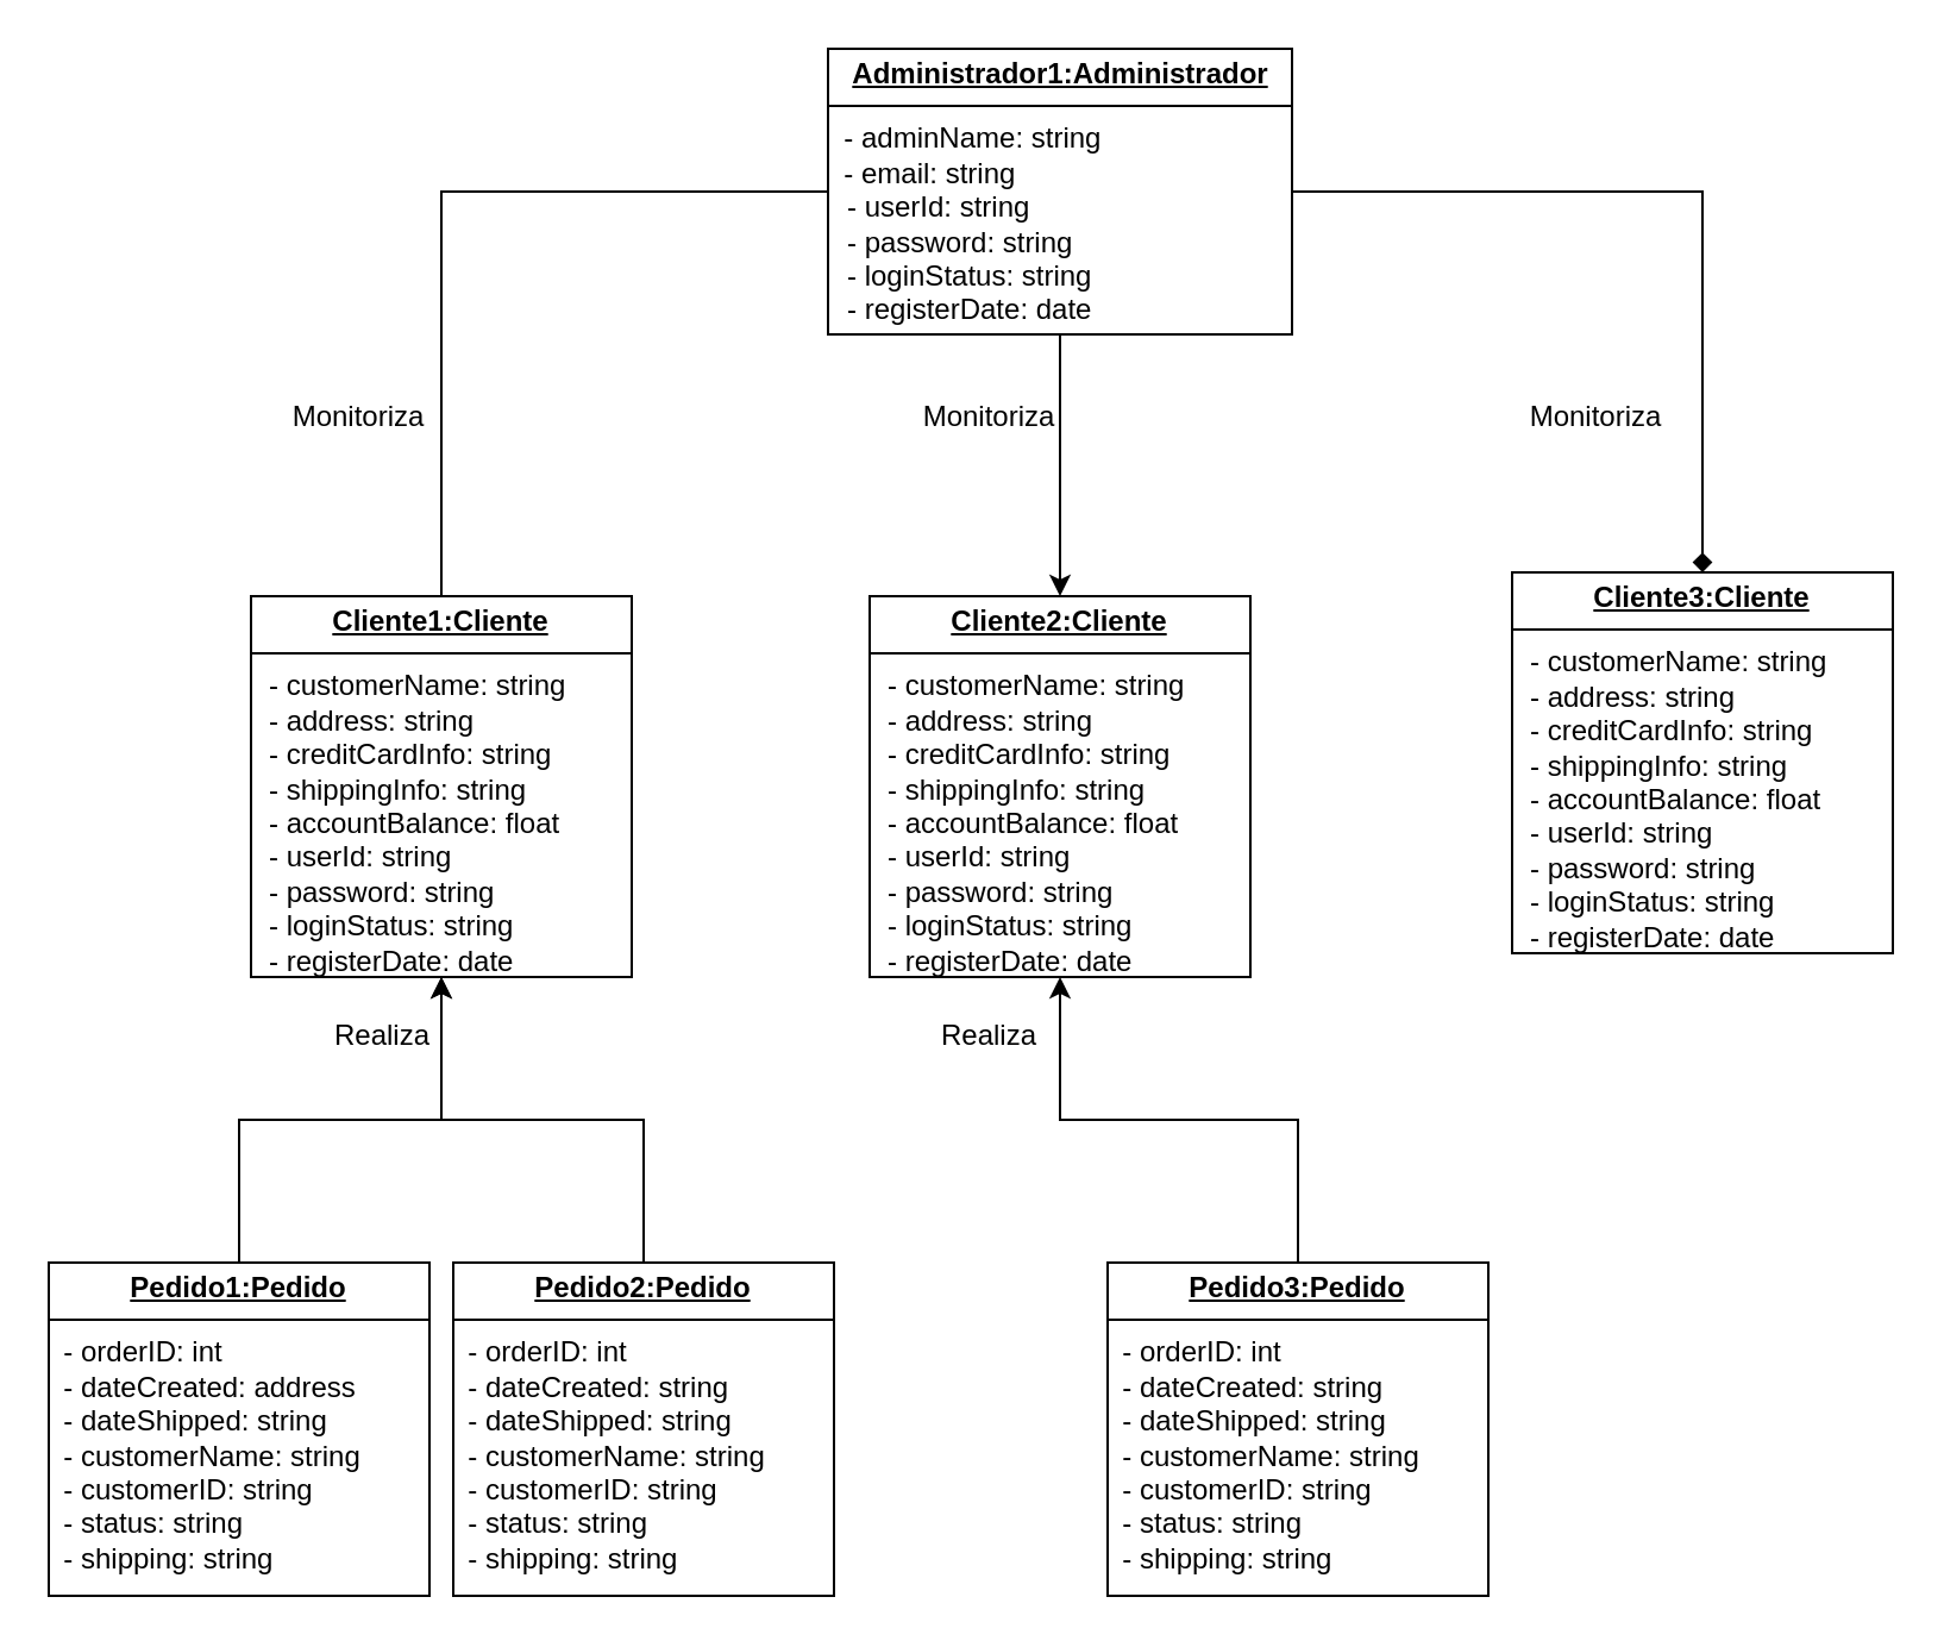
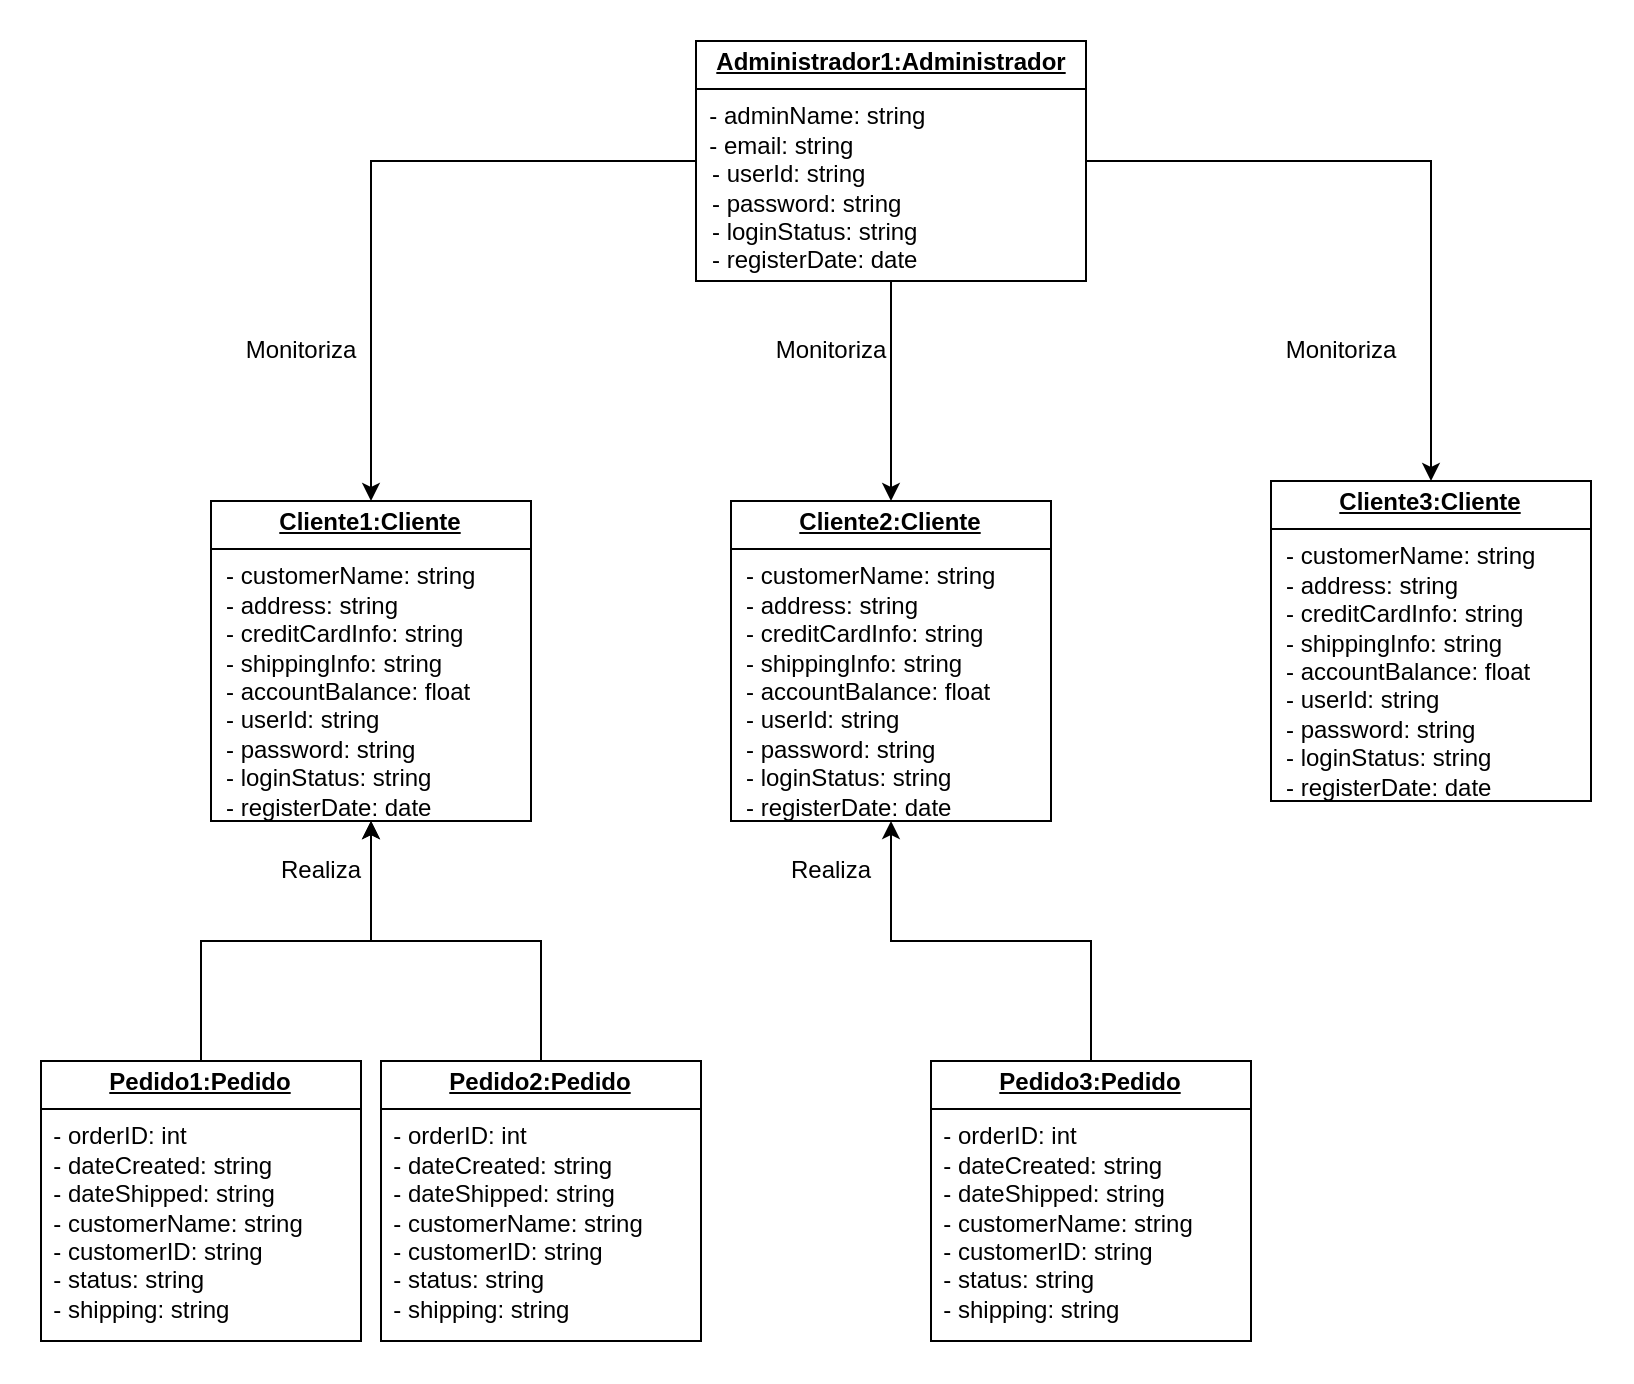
  <mxCell id="0" />
  <mxCell id="1" parent="0" />
  <mxCell id="2" style="edgeStyle=orthogonalEdgeStyle;rounded=0;orthogonalLoop=1;jettySize=auto;html=1;entryX=0.5;entryY=1;entryDx=0;entryDy=0;" edge="1" parent="1" source="3" target="4"><mxGeometry relative="1" as="geometry" /></mxCell>
- <mxCell id="3" value="&lt;p style=&quot;margin:0px;margin-top:4px;text-align:center;text-decoration:underline;&quot;&gt;&lt;b&gt;Pedido1:Pedido&lt;/b&gt;&lt;br&gt;&lt;/p&gt;&lt;hr style=&quot;border-style:solid;&quot; size=&quot;1&quot;&gt;&lt;div&gt;&amp;nbsp; - orderID: int&lt;/div&gt;&lt;div&gt;&amp;nbsp; - dateCreated: address&lt;/div&gt;&lt;div&gt;&amp;nbsp; - dateShipped: string&lt;br&gt;&lt;/div&gt;&lt;div&gt;&amp;nbsp; - customerName: string&lt;/div&gt;&lt;div&gt;&amp;nbsp; - customerID: string&lt;/div&gt;&lt;div&gt;&amp;nbsp; - status: string&lt;/div&gt;&lt;div&gt;&amp;nbsp; - shipping: string&lt;br&gt;&lt;/div&gt;&lt;div&gt;&amp;nbsp;&lt;br&gt;&lt;/div&gt;" style="verticalAlign=top;align=left;overflow=fill;html=1;whiteSpace=wrap;" vertex="1" parent="1"><mxGeometry x="20" y="530" width="160" height="140" as="geometry" /></mxCell>
+ <mxCell id="3" value="&lt;p style=&quot;margin:0px;margin-top:4px;text-align:center;text-decoration:underline;&quot;&gt;&lt;b&gt;Pedido1:Pedido&lt;/b&gt;&lt;br&gt;&lt;/p&gt;&lt;hr style=&quot;border-style:solid;&quot; size=&quot;1&quot;&gt;&lt;div&gt;&amp;nbsp; - orderID: int&lt;/div&gt;&lt;div&gt;&amp;nbsp; - dateCreated: string&lt;/div&gt;&lt;div&gt;&amp;nbsp; - dateShipped: string&lt;br&gt;&lt;/div&gt;&lt;div&gt;&amp;nbsp; - customerName: string&lt;/div&gt;&lt;div&gt;&amp;nbsp; - customerID: string&lt;/div&gt;&lt;div&gt;&amp;nbsp; - status: string&lt;/div&gt;&lt;div&gt;&amp;nbsp; - shipping: string&lt;br&gt;&lt;/div&gt;&lt;div&gt;&amp;nbsp;&lt;br&gt;&lt;/div&gt;" style="verticalAlign=top;align=left;overflow=fill;html=1;whiteSpace=wrap;" vertex="1" parent="1"><mxGeometry x="20" y="530" width="160" height="140" as="geometry" /></mxCell>
  <mxCell id="4" value="&lt;p style=&quot;margin:0px;margin-top:4px;text-align:center;text-decoration:underline;&quot;&gt;&lt;b&gt;Cliente1:Cliente&lt;/b&gt;&lt;br&gt;&lt;/p&gt;&lt;hr style=&quot;border-style:solid;&quot; size=&quot;1&quot;&gt;&lt;p style=&quot;margin:0px;margin-left:8px;&quot;&gt;- customerName: string&lt;/p&gt;&lt;p style=&quot;margin:0px;margin-left:8px;&quot;&gt;- address: string&lt;/p&gt;&lt;p style=&quot;margin:0px;margin-left:8px;&quot;&gt;- creditCardInfo: string&lt;/p&gt;&lt;p style=&quot;margin:0px;margin-left:8px;&quot;&gt;- shippingInfo: string&lt;/p&gt;&lt;p style=&quot;margin:0px;margin-left:8px;&quot;&gt;- accountBalance: float&lt;/p&gt;&lt;p style=&quot;margin:0px;margin-left:8px;&quot;&gt;- userId: string&lt;/p&gt;&lt;p style=&quot;margin:0px;margin-left:8px;&quot;&gt;- password: string&lt;/p&gt;&lt;p style=&quot;margin:0px;margin-left:8px;&quot;&gt;- loginStatus: string&lt;/p&gt;&lt;p style=&quot;margin:0px;margin-left:8px;&quot;&gt;- registerDate: date&lt;br&gt;&lt;/p&gt;" style="verticalAlign=top;align=left;overflow=fill;html=1;whiteSpace=wrap;" vertex="1" parent="1"><mxGeometry x="105" y="250" width="160" height="160" as="geometry" /></mxCell>
  <mxCell id="5" style="edgeStyle=orthogonalEdgeStyle;rounded=0;orthogonalLoop=1;jettySize=auto;html=1;exitX=0.5;exitY=1;exitDx=0;exitDy=0;" edge="1" parent="1" source="4" target="4"><mxGeometry relative="1" as="geometry" /></mxCell>
  <mxCell id="6" value="&lt;p style=&quot;margin:0px;margin-top:4px;text-align:center;text-decoration:underline;&quot;&gt;&lt;b&gt;Cliente2:Cliente&lt;/b&gt;&lt;br&gt;&lt;/p&gt;&lt;hr style=&quot;border-style:solid;&quot; size=&quot;1&quot;&gt;&lt;p style=&quot;margin:0px;margin-left:8px;&quot;&gt;- customerName: string&lt;/p&gt;&lt;p style=&quot;margin:0px;margin-left:8px;&quot;&gt;- address: string&lt;/p&gt;&lt;p style=&quot;margin:0px;margin-left:8px;&quot;&gt;- creditCardInfo: string&lt;/p&gt;&lt;p style=&quot;margin:0px;margin-left:8px;&quot;&gt;- shippingInfo: string&lt;/p&gt;&lt;p style=&quot;margin:0px;margin-left:8px;&quot;&gt;- accountBalance: float&lt;/p&gt;&lt;p style=&quot;margin:0px;margin-left:8px;&quot;&gt;- userId: string&lt;/p&gt;&lt;p style=&quot;margin:0px;margin-left:8px;&quot;&gt;- password: string&lt;/p&gt;&lt;p style=&quot;margin:0px;margin-left:8px;&quot;&gt;- loginStatus: string&lt;/p&gt;&lt;p style=&quot;margin:0px;margin-left:8px;&quot;&gt;- registerDate: date&lt;br&gt;&lt;/p&gt;" style="verticalAlign=top;align=left;overflow=fill;html=1;whiteSpace=wrap;" vertex="1" parent="1"><mxGeometry x="365" y="250" width="160" height="160" as="geometry" /></mxCell>
  <mxCell id="7" style="edgeStyle=orthogonalEdgeStyle;rounded=0;orthogonalLoop=1;jettySize=auto;html=1;exitX=0.5;exitY=1;exitDx=0;exitDy=0;" edge="1" parent="1" source="6" target="6"><mxGeometry relative="1" as="geometry" /></mxCell>
  <mxCell id="8" value="&lt;p style=&quot;margin:0px;margin-top:4px;text-align:center;text-decoration:underline;&quot;&gt;&lt;b&gt;Cliente3:Cliente&lt;/b&gt;&lt;br&gt;&lt;/p&gt;&lt;hr style=&quot;border-style:solid;&quot; size=&quot;1&quot;&gt;&lt;p style=&quot;margin:0px;margin-left:8px;&quot;&gt;- customerName: string&lt;/p&gt;&lt;p style=&quot;margin:0px;margin-left:8px;&quot;&gt;- address: string&lt;/p&gt;&lt;p style=&quot;margin:0px;margin-left:8px;&quot;&gt;- creditCardInfo: string&lt;/p&gt;&lt;p style=&quot;margin:0px;margin-left:8px;&quot;&gt;- shippingInfo: string&lt;/p&gt;&lt;p style=&quot;margin:0px;margin-left:8px;&quot;&gt;- accountBalance: float&lt;/p&gt;&lt;p style=&quot;margin:0px;margin-left:8px;&quot;&gt;- userId: string&lt;/p&gt;&lt;p style=&quot;margin:0px;margin-left:8px;&quot;&gt;- password: string&lt;/p&gt;&lt;p style=&quot;margin:0px;margin-left:8px;&quot;&gt;- loginStatus: string&lt;/p&gt;&lt;p style=&quot;margin:0px;margin-left:8px;&quot;&gt;- registerDate: date&lt;br&gt;&lt;/p&gt;" style="verticalAlign=top;align=left;overflow=fill;html=1;whiteSpace=wrap;" vertex="1" parent="1"><mxGeometry x="635" y="240" width="160" height="160" as="geometry" /></mxCell>
  <mxCell id="9" style="edgeStyle=orthogonalEdgeStyle;rounded=0;orthogonalLoop=1;jettySize=auto;html=1;exitX=0.5;exitY=1;exitDx=0;exitDy=0;" edge="1" parent="1" source="8" target="8"><mxGeometry relative="1" as="geometry" /></mxCell>
  <mxCell id="10" style="edgeStyle=orthogonalEdgeStyle;rounded=0;orthogonalLoop=1;jettySize=auto;html=1;entryX=0.5;entryY=1;entryDx=0;entryDy=0;" edge="1" parent="1" source="11" target="4"><mxGeometry relative="1" as="geometry"><mxPoint x="190" y="410" as="targetPoint" /></mxGeometry></mxCell>
  <mxCell id="11" value="&lt;p style=&quot;margin:0px;margin-top:4px;text-align:center;text-decoration:underline;&quot;&gt;&lt;b&gt;Pedido2:Pedido&lt;/b&gt;&lt;br&gt;&lt;/p&gt;&lt;hr style=&quot;border-style:solid;&quot; size=&quot;1&quot;&gt;&lt;div&gt;&amp;nbsp; - orderID: int&lt;/div&gt;&lt;div&gt;&amp;nbsp; - dateCreated: string&lt;/div&gt;&lt;div&gt;&amp;nbsp; - dateShipped: string&lt;br&gt;&lt;/div&gt;&lt;div&gt;&amp;nbsp; - customerName: string&lt;/div&gt;&lt;div&gt;&amp;nbsp; - customerID: string&lt;/div&gt;&lt;div&gt;&amp;nbsp; - status: string&lt;/div&gt;&amp;nbsp; - shipping: string&lt;p style=&quot;margin:0px;margin-left:8px;&quot;&gt;&lt;/p&gt;" style="verticalAlign=top;align=left;overflow=fill;html=1;whiteSpace=wrap;" vertex="1" parent="1"><mxGeometry x="190" y="530" width="160" height="140" as="geometry" /></mxCell>
  <mxCell id="12" style="edgeStyle=orthogonalEdgeStyle;rounded=0;orthogonalLoop=1;jettySize=auto;html=1;entryX=0.5;entryY=1;entryDx=0;entryDy=0;" edge="1" parent="1" source="13" target="6"><mxGeometry relative="1" as="geometry" /></mxCell>
  <mxCell id="13" value="&lt;p style=&quot;margin:0px;margin-top:4px;text-align:center;text-decoration:underline;&quot;&gt;&lt;b&gt;Pedido3:Pedido&lt;/b&gt;&lt;br&gt;&lt;/p&gt;&lt;hr style=&quot;border-style:solid;&quot; size=&quot;1&quot;&gt;&lt;div&gt;&amp;nbsp; - orderID: int&lt;/div&gt;&lt;div&gt;&amp;nbsp; - dateCreated: string&lt;/div&gt;&lt;div&gt;&amp;nbsp; - dateShipped: string&lt;br&gt;&lt;/div&gt;&lt;div&gt;&amp;nbsp; - customerName: string&lt;/div&gt;&lt;div&gt;&amp;nbsp; - customerID: string&lt;/div&gt;&lt;div&gt;&amp;nbsp; - status: string&lt;/div&gt;&amp;nbsp; - shipping: string&lt;p style=&quot;margin:0px;margin-left:8px;&quot;&gt;&lt;/p&gt;" style="verticalAlign=top;align=left;overflow=fill;html=1;whiteSpace=wrap;" vertex="1" parent="1"><mxGeometry x="465" y="530" width="160" height="140" as="geometry" /></mxCell>
  <mxCell id="14" value="Realiza" style="text;html=1;align=center;verticalAlign=middle;resizable=0;points=[];autosize=1;strokeColor=none;fillColor=none;" vertex="1" parent="1"><mxGeometry x="130" y="420" width="60" height="30" as="geometry" /></mxCell>
  <mxCell id="15" value="Realiza" style="text;html=1;align=center;verticalAlign=middle;resizable=0;points=[];autosize=1;strokeColor=none;fillColor=none;" vertex="1" parent="1"><mxGeometry x="385" y="420" width="60" height="30" as="geometry" /></mxCell>
- <mxCell id="16" style="edgeStyle=orthogonalEdgeStyle;rounded=0;orthogonalLoop=1;jettySize=auto;html=1;entryX=0.5;entryY=0;entryDx=0;entryDy=0;endArrow=none;" edge="1" parent="1" source="19" target="4"><mxGeometry relative="1" as="geometry" /></mxCell>
+ <mxCell id="16" style="edgeStyle=orthogonalEdgeStyle;rounded=0;orthogonalLoop=1;jettySize=auto;html=1;entryX=0.5;entryY=0;entryDx=0;entryDy=0;" edge="1" parent="1" source="19" target="4"><mxGeometry relative="1" as="geometry" /></mxCell>
  <mxCell id="17" style="edgeStyle=orthogonalEdgeStyle;rounded=0;orthogonalLoop=1;jettySize=auto;html=1;entryX=0.5;entryY=0;entryDx=0;entryDy=0;" edge="1" parent="1" source="19" target="6"><mxGeometry relative="1" as="geometry" /></mxCell>
- <mxCell id="18" style="edgeStyle=orthogonalEdgeStyle;rounded=0;orthogonalLoop=1;jettySize=auto;html=1;entryX=0.5;entryY=0;entryDx=0;entryDy=0;endArrow=diamond;" edge="1" parent="1" source="19" target="8"><mxGeometry relative="1" as="geometry" /></mxCell>
+ <mxCell id="18" style="edgeStyle=orthogonalEdgeStyle;rounded=0;orthogonalLoop=1;jettySize=auto;html=1;entryX=0.5;entryY=0;entryDx=0;entryDy=0;" edge="1" parent="1" source="19" target="8"><mxGeometry relative="1" as="geometry" /></mxCell>
  <mxCell id="19" value="&lt;p style=&quot;margin:0px;margin-top:4px;text-align:center;text-decoration:underline;&quot;&gt;&lt;b&gt;Administrador1:Administrador&lt;/b&gt;&lt;br&gt;&lt;/p&gt;&lt;hr style=&quot;border-style:solid;&quot; size=&quot;1&quot;&gt;&lt;div&gt;&amp;nbsp; - adminName: string&lt;/div&gt;&lt;div&gt;&amp;nbsp; - email: string&lt;br&gt;&lt;/div&gt;&lt;p style=&quot;margin:0px;margin-left:8px;&quot;&gt;- userId: string&lt;/p&gt;&lt;p style=&quot;margin:0px;margin-left:8px;&quot;&gt;- password: string&lt;/p&gt;&lt;p style=&quot;margin:0px;margin-left:8px;&quot;&gt;- loginStatus: string&lt;/p&gt;&lt;p style=&quot;margin:0px;margin-left:8px;&quot;&gt;- registerDate: date&lt;br&gt;&lt;/p&gt;" style="verticalAlign=top;align=left;overflow=fill;html=1;whiteSpace=wrap;" vertex="1" parent="1"><mxGeometry x="347.5" y="20" width="195" height="120" as="geometry" /></mxCell>
  <mxCell id="20" style="edgeStyle=orthogonalEdgeStyle;rounded=0;orthogonalLoop=1;jettySize=auto;html=1;exitX=0.5;exitY=1;exitDx=0;exitDy=0;" edge="1" parent="1" source="19" target="19"><mxGeometry relative="1" as="geometry" /></mxCell>
  <mxCell id="21" value="Monitoriza" style="text;html=1;align=center;verticalAlign=middle;resizable=0;points=[];autosize=1;strokeColor=none;fillColor=none;" vertex="1" parent="1"><mxGeometry x="110" y="160" width="80" height="30" as="geometry" /></mxCell>
  <mxCell id="22" value="Monitoriza" style="text;html=1;align=center;verticalAlign=middle;resizable=0;points=[];autosize=1;strokeColor=none;fillColor=none;" vertex="1" parent="1"><mxGeometry x="375" y="160" width="80" height="30" as="geometry" /></mxCell>
  <mxCell id="23" value="Monitoriza" style="text;html=1;align=center;verticalAlign=middle;resizable=0;points=[];autosize=1;strokeColor=none;fillColor=none;" vertex="1" parent="1"><mxGeometry x="630" y="160" width="80" height="30" as="geometry" /></mxCell>
